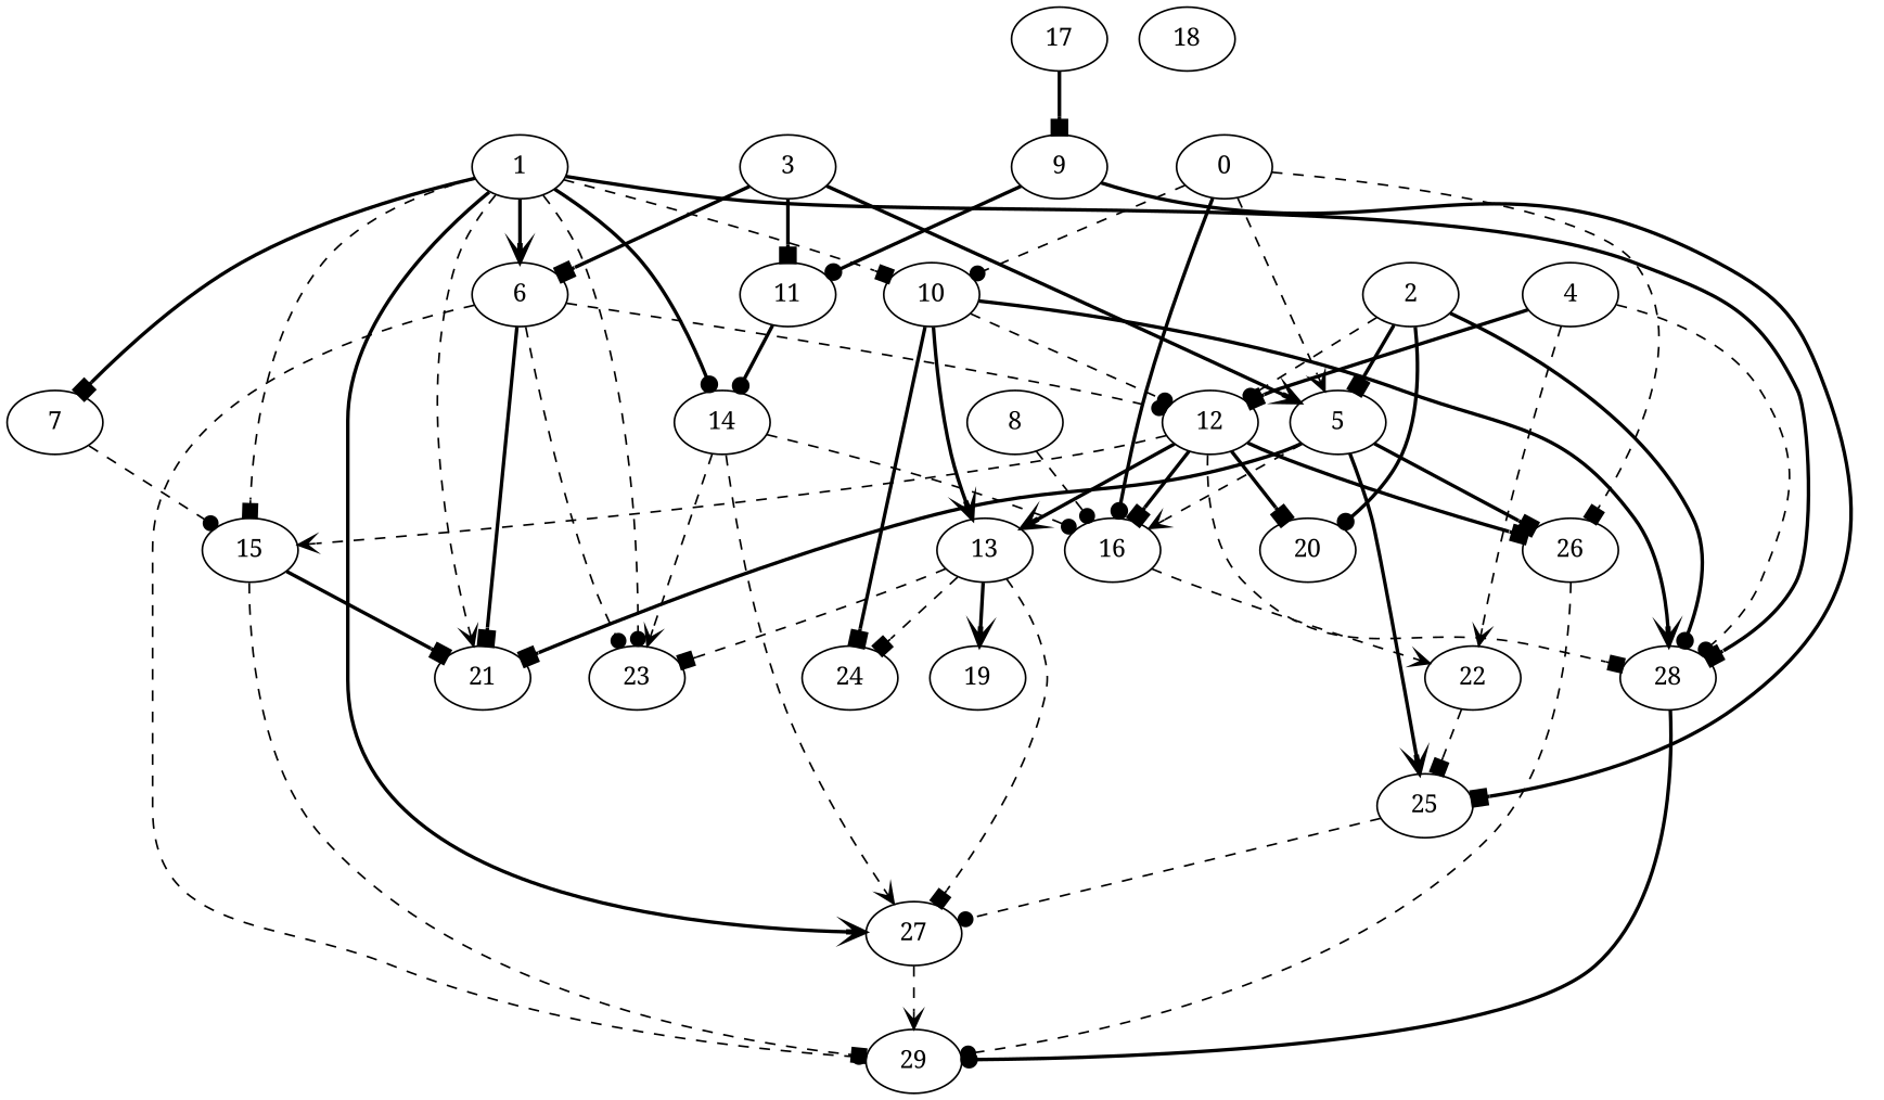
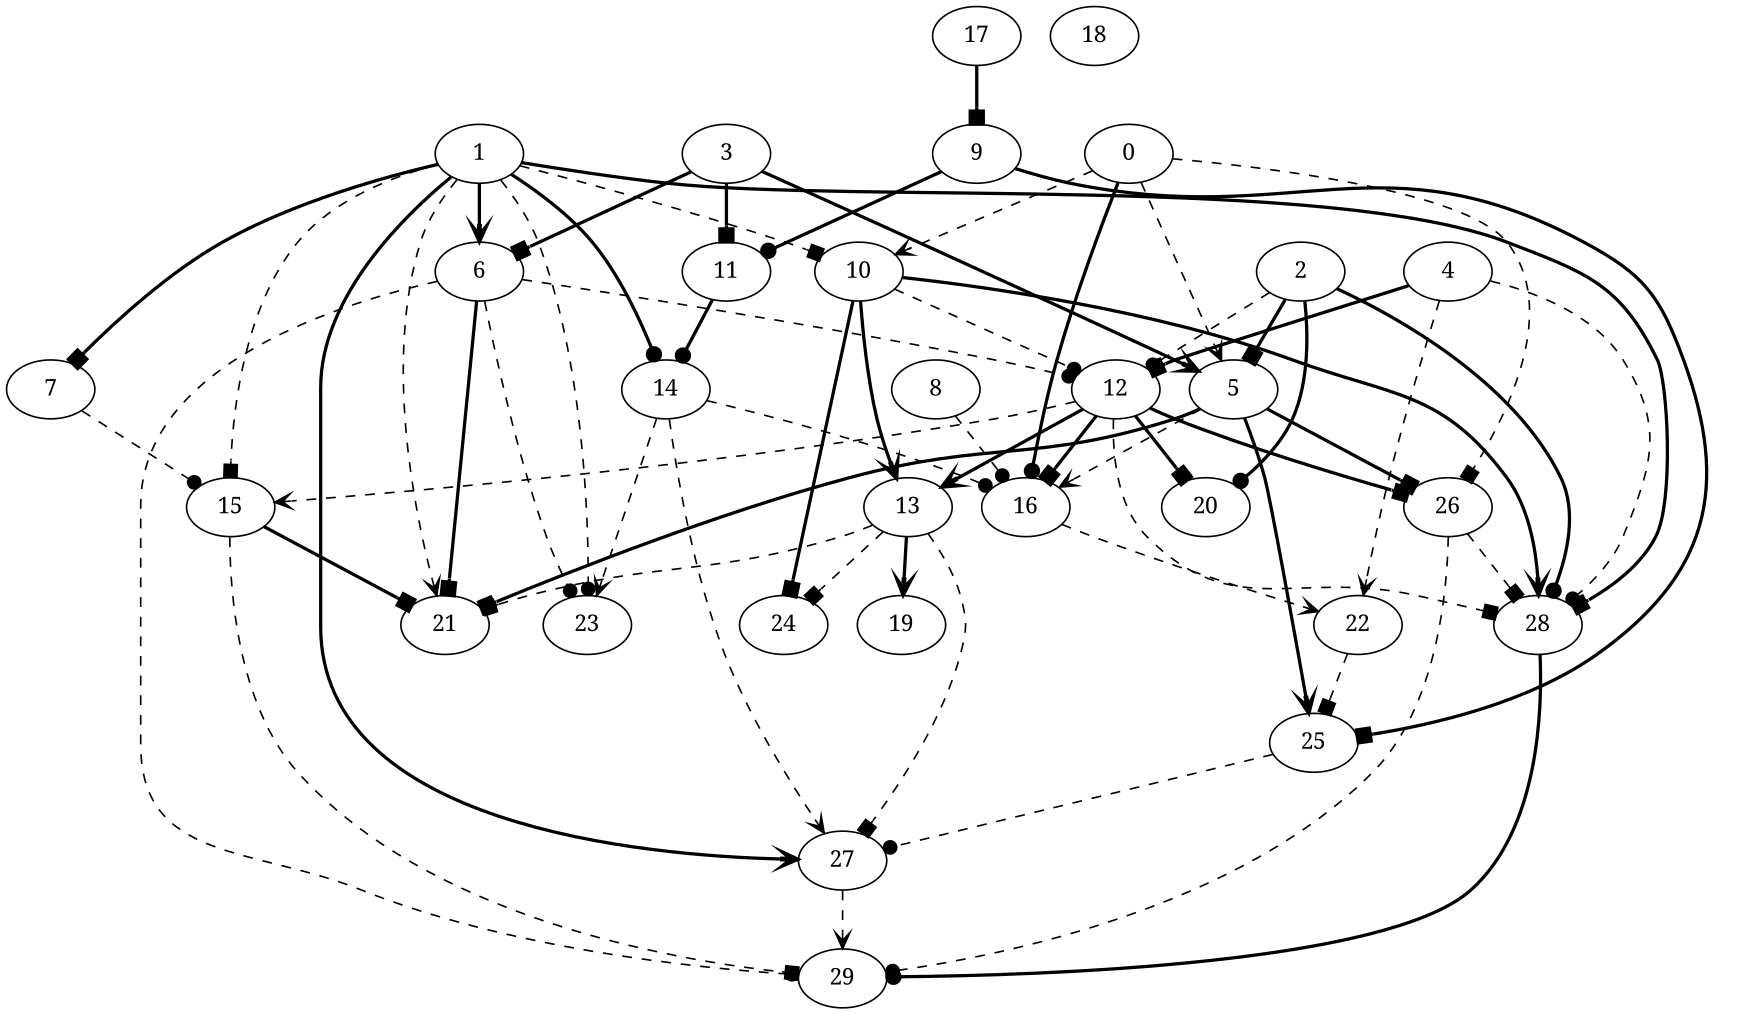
  digraph {
    "Duplicate states"=0
    GraphType=Random
    "Max states in OPEN"=0
    Modes="120000ms; topo-ordered tasks, ; Pruning: task equivalence, fixed order ready list, ; F-value: ; Optimisation: best schedule length (SL) optimisation on equal, "
    NumberOfTasks=30
    "Pruned using list schedule length"=370
    "States removed from OPEN"=0
    TargetSystem="Homogeneous-4"
    "Time to schedule (ms)"=105
    "Total idle time"=75
    "Total schedule length"=140
    "Total sequential time"=399
    "Total states created"=495
    fontname="Noto Serif"
    node ["Finish time"=21 Processor=0 "Start time"=0 Weight=13 fontname="Noto Serif"]
    edge [Weight=8 arrowhead=box fontname="Noto Serif" style=dashed]
    1 [Weight=21]
    6 ["Finish time"=40 "Start time"=21 Weight=19]
    10 ["Finish time"=42 Processor=1 "Start time"=29]
    14 ["Finish time"=60 Processor=2 "Start time"=50 Weight=10]
    7 ["Finish time"=51 Processor=3 "Start time"=38]
    27 ["Finish time"=132 "Start time"=111 Weight=21]
    15 ["Finish time"=79 Processor=3 "Start time"=75 Weight=4]
    28 ["Finish time"=91 Processor=2 "Start time"=87 Weight=4]
    21 ["Finish time"=98 Processor=3 "Start time"=79 Weight=19]
    23 ["Finish time"=112 Processor=2 "Start time"=104 Weight=8]
    12 ["Finish time"=65 "Start time"=44 Weight=21]
    29 ["Finish time"=140 "Start time"=132 Weight=8]
    13 ["Finish time"=80 Processor=1 "Start time"=67]
    24 ["Finish time"=108 Processor=3 "Start time"=98 Weight=10]
    16 ["Finish time"=71 "Start time"=65 Weight=6]
    26 ["Finish time"=87 Processor=2 "Start time"=70 Weight=17]
    20 ["Finish time"=108 Processor=1 "Start time"=95]
    19 ["Finish time"=95 Processor=1 "Start time"=80 Weight=15]
    22 ["Finish time"=90 "Start time"=71 Weight=19]
    4 ["Finish time"=10 Processor=1 Weight=10]
    9 ["Finish time"=27 Processor=1 "Start time"=10 Weight=17]
    11 ["Finish time"=50 Processor=2 "Start time"=31 Weight=19]
    25 ["Finish time"=111 "Start time"=90 Weight=21]
    0 [Processor=2 Weight=21]
    5 ["Finish time"=38 Processor=3 "Start time"=32 Weight=6]
    3 ["Finish time"=4 Processor=3 Weight=4]
    2 ["Finish time"=17 Processor=3 "Start time"=4]
    8 ["Finish time"=32 Processor=3 "Start time"=17 Weight=15]
    18 ["Finish time"=104 Processor=2 "Start time"=91]
    17 ["Finish time"=114 Processor=1 "Start time"=108 Weight=6]
    1 -> 6 [arrowhead=vee style=bold]
    1 -> 10
    1 -> 14 [Weight=7 arrowhead=dot style=bold]
    1 -> 7 [style=bold]
    1 -> 27 [Weight=10 arrowhead=vee style=bold]
    1 -> 15 [Weight=5]
    1 -> 28 [style=bold]
    1 -> 21 [Weight=6 arrowhead=vee]
    1 -> 23 [Weight=6 arrowhead=dot]
    6 -> 21 [style=bold]
    6 -> 23 [arrowhead=dot]
    6 -> 12 [Weight=4 arrowhead=dot]
    6 -> 29 [Weight=4 arrowhead=dot]
    10 -> 28 [arrowhead=vee style=bold]
    10 -> 12 [Weight=2 arrowhead=dot]
    10 -> 13 [Weight=3 arrowhead=vee style=bold]
    10 -> 24 [Weight=2 style=bold]
    14 -> 27 [arrowhead=vee]
    14 -> 23 [Weight=6 arrowhead=vee]
    14 -> 16 [Weight=4 arrowhead=dot]
    7 -> 15 [Weight=5 arrowhead=dot]
    27 -> 29 [Weight=10 arrowhead=vee]
    15 -> 21 [Weight=6 style=bold]
    15 -> 29 [Weight=6]
    28 -> 29 [Weight=10 arrowhead=dot style=bold]
    12 -> 15 [Weight=10 arrowhead=vee]
    12 -> 28 [Weight=2]
    12 -> 13 [Weight=2 arrowhead=vee style=bold]
    12 -> 16 [style=bold]
    12 -> 26 [Weight=5 style=bold]
    12 -> 20 [style=bold]
    13 -> 27 [Weight=9]
-   13 -> 23 [Weight=2]
+   13 -> 21 [Weight=2]
    13 -> 24 [Weight=10]
    13 -> 19 [Weight=5 arrowhead=vee style=bold]
    16 -> 22 [Weight=10 arrowhead=vee]
+   26 -> 28 [Weight=9]
    26 -> 29 [Weight=9 arrowhead=dot]
    22 -> 25 [Weight=10]
    4 -> 28 [arrowhead=dot]
    4 -> 12 [Weight=6 style=bold]
    4 -> 22 [Weight=3 arrowhead=vee]
    9 -> 11 [Weight=4 arrowhead=dot style=bold]
    9 -> 25 [Weight=5 style=bold]
    11 -> 14 [Weight=5 arrowhead=dot style=bold]
    25 -> 27 [Weight=4 arrowhead=dot]
-   0 -> 10 [Weight=6 arrowhead=dot]
+   0 -> 10 [Weight=6 arrowhead=vee]
    0 -> 16 [Weight=4 arrowhead=dot style=bold]
    0 -> 26 [Weight=2]
    0 -> 5 [Weight=10 arrowhead=vee]
    5 -> 21 [Weight=6 style=bold]
    5 -> 16 [Weight=3 arrowhead=vee]
    5 -> 26 [Weight=4 style=bold]
    5 -> 25 [Weight=10 arrowhead=vee style=bold]
    3 -> 6 [Weight=7 style=bold]
    3 -> 11 [Weight=7 style=bold]
    3 -> 5 [Weight=2 arrowhead=vee style=bold]
    2 -> 28 [Weight=9 arrowhead=dot style=bold]
    2 -> 12 [Weight=6 arrowhead=dot]
    2 -> 20 [Weight=9 arrowhead=dot style=bold]
    2 -> 5 [Weight=6 style=bold]
    8 -> 16 [Weight=9 arrowhead=dot]
    17 -> 9 [Weight=4 style=bold]
  }
